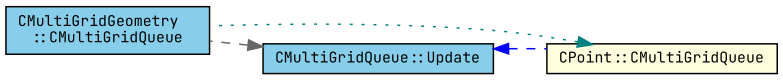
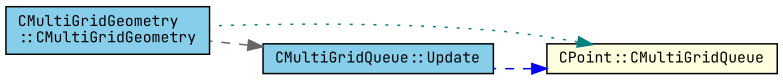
  digraph {
    fontname="JetBrains Mono"
    rankdir=RL
    node [color=black fillcolor=skyblue fontname="JetBrains Mono" fontsize=10 shape=record style=filled]
    edge [dir=back fontname="JetBrains Mono" fontsize=10 labelfontname=Helvetica labelfontsize=10 style=dashed]
    n1 [fillcolor=lightyellow fontcolor=black height=0.2 label="CPoint::CMultiGridQueue" width=0.4]
-   n2 [height=0.2 label="CMultiGridGeometry\l::CMultiGridQueue" width=0.4]
+   n2 [height=0.2 label="CMultiGridGeometry\l::CMultiGridGeometry" width=0.4]
    n3 [height=0.2 label="CMultiGridQueue::Update" width=0.4]
    n1 -> n2 [color=teal style=dotted]
-   n3 -> n1 [color=blue]
+   n1 -> n3 [color=blue]
    n3 -> n2 [color=gray40]
  }
